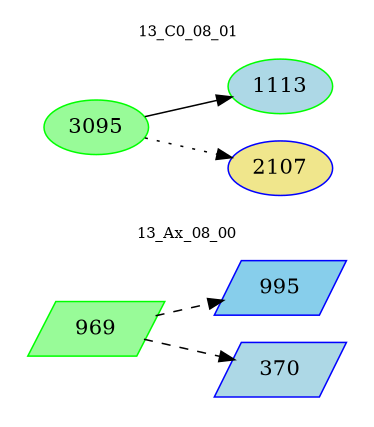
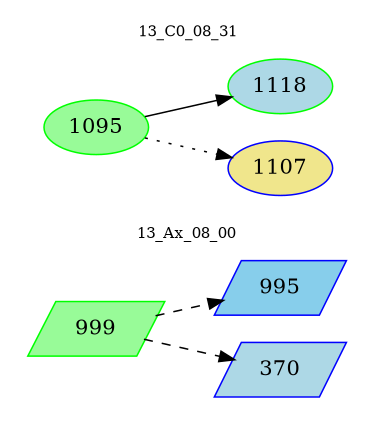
  digraph {
    rankdir=LR
    node [color=green fillcolor=palegreen shape=parallelogram style=filled]
    edge [color=black style=dashed]
-   n1 [label=969]
+   n1 [label=999]
    n2 [color=blue fillcolor=lightblue label=370]
    n3 [color=blue fillcolor=skyblue label=995]
-   n4 [label=3095 shape=ellipse]
-   n5 [color=blue fillcolor=khaki label=2107 shape=ellipse]
-   n6 [fillcolor=lightblue label=1113 shape=ellipse]
+   n4 [label=1095 shape=ellipse]
+   n5 [color=blue fillcolor=khaki label=1107 shape=ellipse]
+   n6 [fillcolor=lightblue label=1118 shape=ellipse]
    subgraph cluster_1 {
      color=white
      fontsize=10
      label="13_Ax_08_00"
      n1
      n2
      n3
    }
    subgraph cluster_2 {
      color=white
      fontsize=10
-     label="13_C0_08_01"
+     label="13_C0_08_31"
      n4
      n5
      n6
    }
    n1 -> n2
    n1 -> n3
    n4 -> n5 [style=dotted]
    n4 -> n6 [style=solid]
  }
